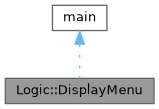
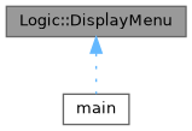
  digraph {
    rankdir=TB
    node [fontname=Helvetica fontsize=10 shape=box style=filled]
    n1 [color=gray40 fillcolor=grey60 fontcolor=black height=0.2 label="Logic::DisplayMenu" width=0.4]
    n2 [color=grey40 fillcolor=white height=0.2 label=main width=0.4]
-   n2 -> n1 [color=steelblue1 dir=back fontname=Helvetica fontsize=10 labelfontname=Helvetica labelfontsize=10 style=dotted]
+   n1 -> n2 [color=steelblue1 dir=back fontname=Helvetica fontsize=10 labelfontname=Helvetica labelfontsize=10 style=dotted]
  }
